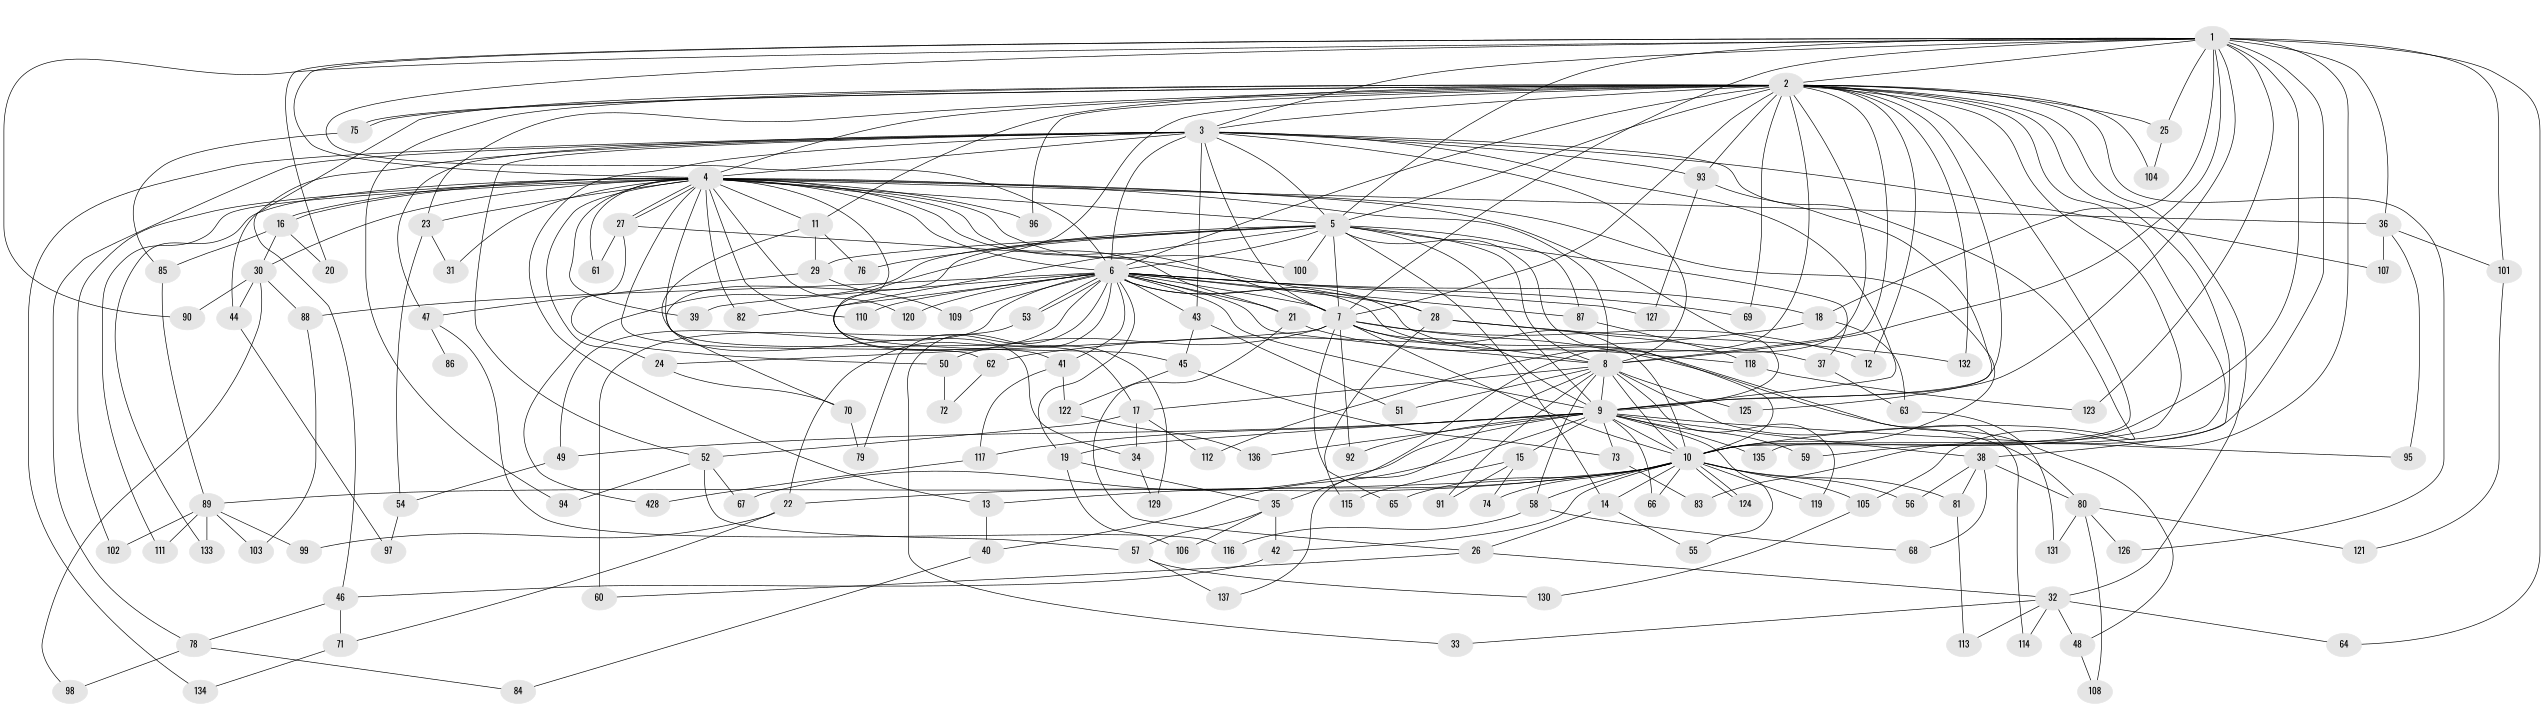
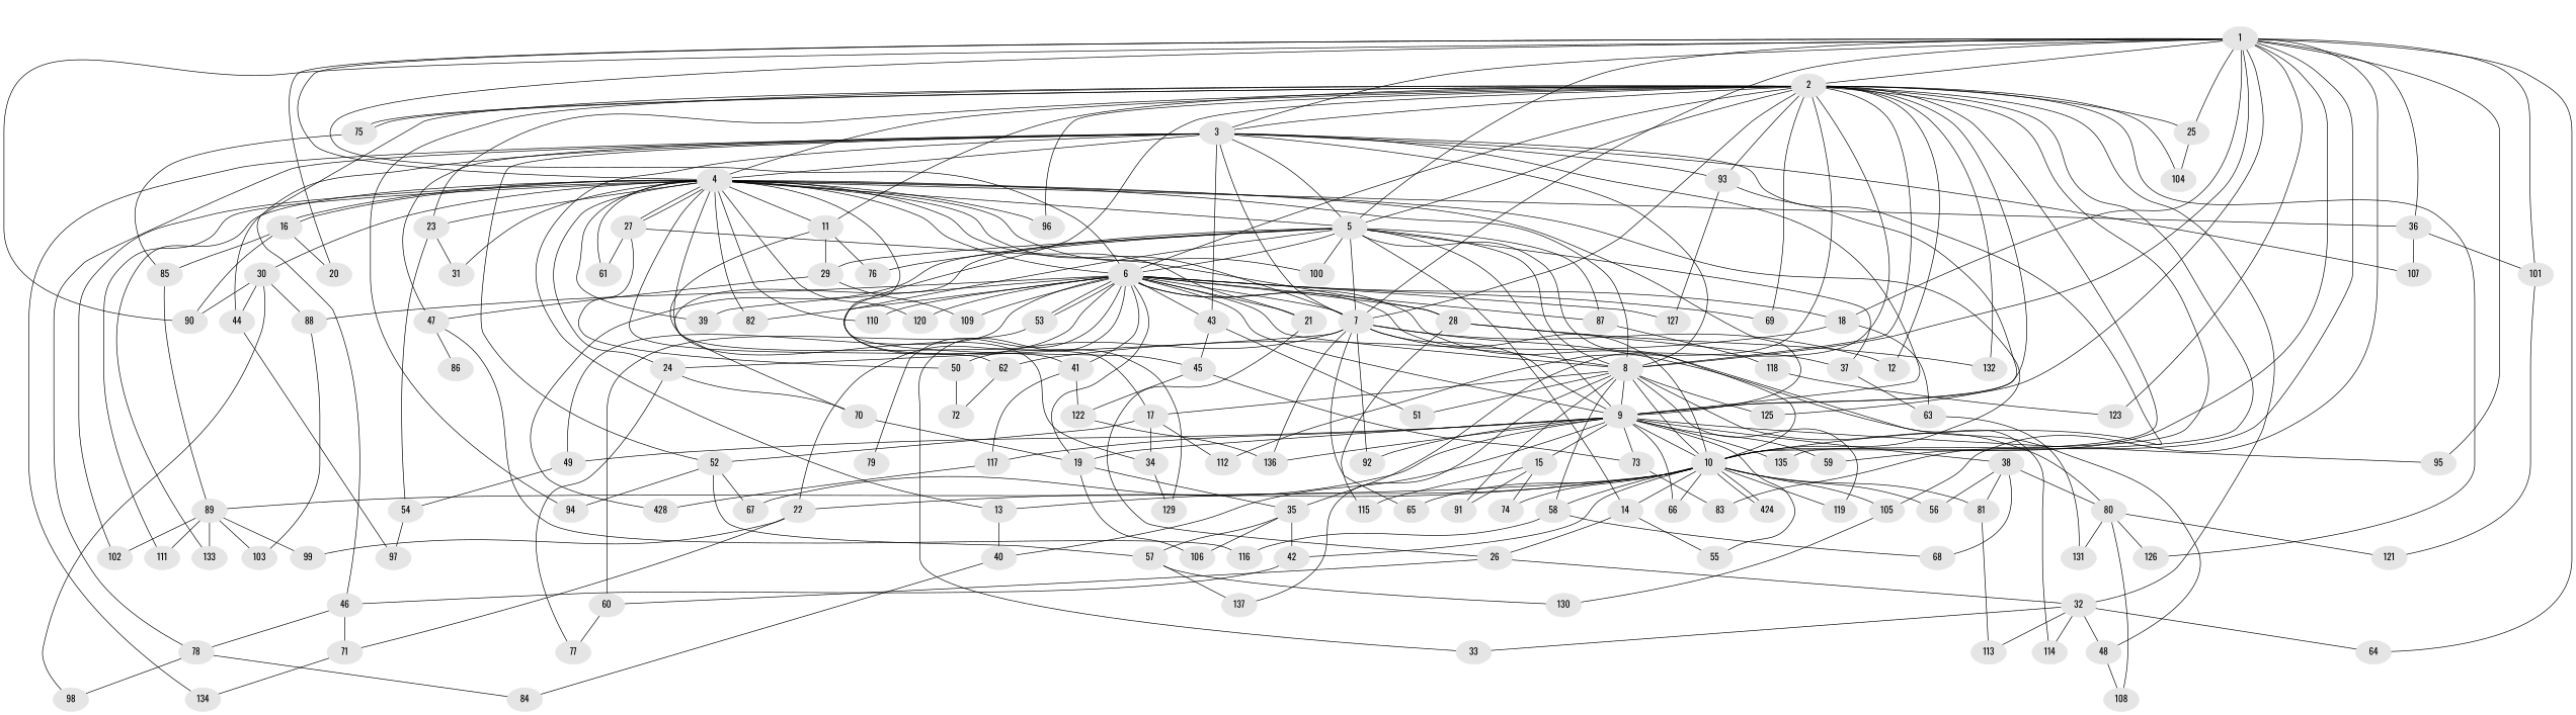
  graph {
    fontname=Oswald
    node [color=gray90 fontname=Oswald style=filled]
    edge [fontname=Oswald]
    1
    2
    3
    4
    5
    6
    7
    8
    9
    10
    18
    20
    25
    36
    64
    83
    90
    95
    101
    105
    123
    11
    12
    23
    32
    35
    38
    46
    59
    69
    75
    93
    94
    96
    104
    112
    126
    129
    132
    135
    13
    43
    44
    47
    52
    78
    107
    134
    16
    17
    21
    24
    27
    30
    31
    39
    45
    61
    62
    82
    100
    102
    110
    111
    120
    133
    14
    29
    37
    41
    70
    76
    87
    n74 [label=428]
    19
    22
    28
    33
    49
    53
    79
    88
    109
    114
    127
    48
    50
    65
    92
    51
    58
    80
    91
    119
    125
    137
    15
    40
    55
    66
    67
    73
    117
    136
    42
    56
    74
    81
    89
-   124
+   124 [label=424]
    63
    121
    130
    34
    54
    113
    106
    57
    68
    71
    85
    97
    86
    116
    98
    84
    26
    118
+   77
    122
    72
    99
    115
    60
    103
    108
    131
    1 -- 2
    1 -- 3
    1 -- 4
    1 -- 5
    1 -- 6
    1 -- 7
    1 -- 8
    1 -- 9
    1 -- 10
    1 -- 18
    1 -- 20
    1 -- 25
    1 -- 36
    1 -- 64
    1 -- 83
    1 -- 90
-   36 -- 95
+   1 -- 95
    1 -- 101
    1 -- 105
    1 -- 123
    2 -- 3
    2 -- 4
    2 -- 5
    2 -- 6
    2 -- 7
    2 -- 8
    2 -- 9
    2 -- 10
    2 -- 25
    2 -- 11
    2 -- 12
    2 -- 23
    2 -- 32
    2 -- 35
-   2 -- 38
    2 -- 46
    2 -- 59
    2 -- 69
    2 -- 75
    2 -- 75
    2 -- 93
    2 -- 94
    2 -- 96
    2 -- 104
    2 -- 112
    2 -- 126
    2 -- 129
    2 -- 132
    2 -- 135
    3 -- 4
    3 -- 5
-   3 -- 6
    3 -- 7
    3 -- 8
    3 -- 9
    3 -- 10
    3 -- 93
    3 -- 13
    3 -- 43
    3 -- 44
    3 -- 47
    3 -- 52
    3 -- 78
    3 -- 107
    3 -- 134
    4 -- 5
    4 -- 6
    4 -- 7
    4 -- 8
    4 -- 9
    4 -- 10
    4 -- 36
    4 -- 11
    4 -- 23
    4 -- 96
    4 -- 16
    4 -- 16
    4 -- 17
    4 -- 21
    4 -- 24
    4 -- 27
    4 -- 27
    4 -- 30
    4 -- 31
    4 -- 39
    4 -- 45
    4 -- 61
    4 -- 62
    4 -- 82
    4 -- 100
    4 -- 102
    4 -- 110
    4 -- 111
    4 -- 120
    4 -- 133
    5 -- 6
    5 -- 7
    5 -- 8
    5 -- 9
    5 -- 10
    5 -- 100
    5 -- 14
    5 -- 29
    5 -- 37
    5 -- 41
    5 -- 70
    5 -- 76
    5 -- 87
    5 -- n74
    6 -- 7
    6 -- 8
    6 -- 9
    6 -- 10
    6 -- 18
    6 -- 69
    6 -- 43
    6 -- 21
    6 -- 39
    6 -- 82
    6 -- 110
    6 -- 120
    6 -- 41
    6 -- 87
    6 -- 19
    6 -- 22
    6 -- 28
    6 -- 33
    6 -- 49
    6 -- 53
    6 -- 53
    6 -- 79
    6 -- 88
    6 -- 109
    6 -- 114
    6 -- 127
    7 -- 8
    7 -- 9
-   7 -- 10
+   7 -- 136
    7 -- 12
    7 -- 24
    7 -- 48
    7 -- 50
    7 -- 65
    7 -- 92
    8 -- 9
    8 -- 10
    8 -- 17
    8 -- 51
    8 -- 58
    8 -- 80
    8 -- 91
    8 -- 119
    8 -- 125
    8 -- 137
    9 -- 10
    9 -- 95
    9 -- 38
    9 -- 59
    9 -- 135
    9 -- 19
    9 -- 49
    9 -- 92
    9 -- 15
    9 -- 40
    9 -- 55
    9 -- 66
    9 -- 67
    9 -- 73
    9 -- 117
    9 -- 136
    10 -- 105
    10 -- 13
    10 -- 14
    10 -- 22
    10 -- 65
    10 -- 58
    10 -- 119
    10 -- 66
    10 -- 42
    10 -- 56
    10 -- 74
    10 -- 81
    10 -- 89
    10 -- 124
    10 -- 124
    18 -- 62
    18 -- 63
    25 -- 104
    36 -- 101
    36 -- 107
    101 -- 121
    105 -- 130
    11 -- 29
    11 -- 76
    11 -- 34
    23 -- 31
    23 -- 54
    32 -- 64
    32 -- 33
    32 -- 114
    32 -- 48
    32 -- 113
    35 -- 42
    35 -- 106
    35 -- 57
    38 -- 80
    38 -- 56
    38 -- 81
    38 -- 68
    46 -- 78
    46 -- 71
    75 -- 85
    93 -- 127
    93 -- 125
    13 -- 40
    43 -- 45
    43 -- 51
    44 -- 97
    47 -- 86
    47 -- 116
    52 -- 94
    52 -- 67
    52 -- 57
    78 -- 98
    78 -- 84
    16 -- 20
-   16 -- 30
+   16 -- 90
    16 -- 85
    17 -- 112
    17 -- 52
    17 -- 34
    21 -- 26
-   21 -- 118
    24 -- 70
+   24 -- 77
    27 -- 61
    27 -- 28
    27 -- 50
    30 -- 90
    30 -- 44
    30 -- 88
    30 -- 98
    45 -- 73
    45 -- 122
    62 -- 72
    14 -- 55
    14 -- 26
    29 -- 47
    29 -- 109
    37 -- 63
    41 -- 117
    41 -- 122
-   70 -- 79
+   70 -- 19
    87 -- 118
    19 -- 35
    19 -- 106
    22 -- 71
    22 -- 99
    28 -- 132
    28 -- 37
    28 -- 115
    49 -- 54
    53 -- 60
    88 -- 103
    48 -- 108
    50 -- 72
    58 -- 68
    58 -- 116
    80 -- 126
    80 -- 121
    80 -- 108
    80 -- 131
    15 -- 91
    15 -- 74
    15 -- 115
    40 -- 84
    73 -- 83
    117 -- n74
    42 -- 46
    81 -- 113
    89 -- 102
    89 -- 111
    89 -- 133
    89 -- 99
    89 -- 103
    63 -- 131
    34 -- 129
    54 -- 97
    57 -- 137
    57 -- 130
    71 -- 134
    85 -- 89
    26 -- 32
    26 -- 60
    118 -- 123
    122 -- 136
+   60 -- 77
  }
